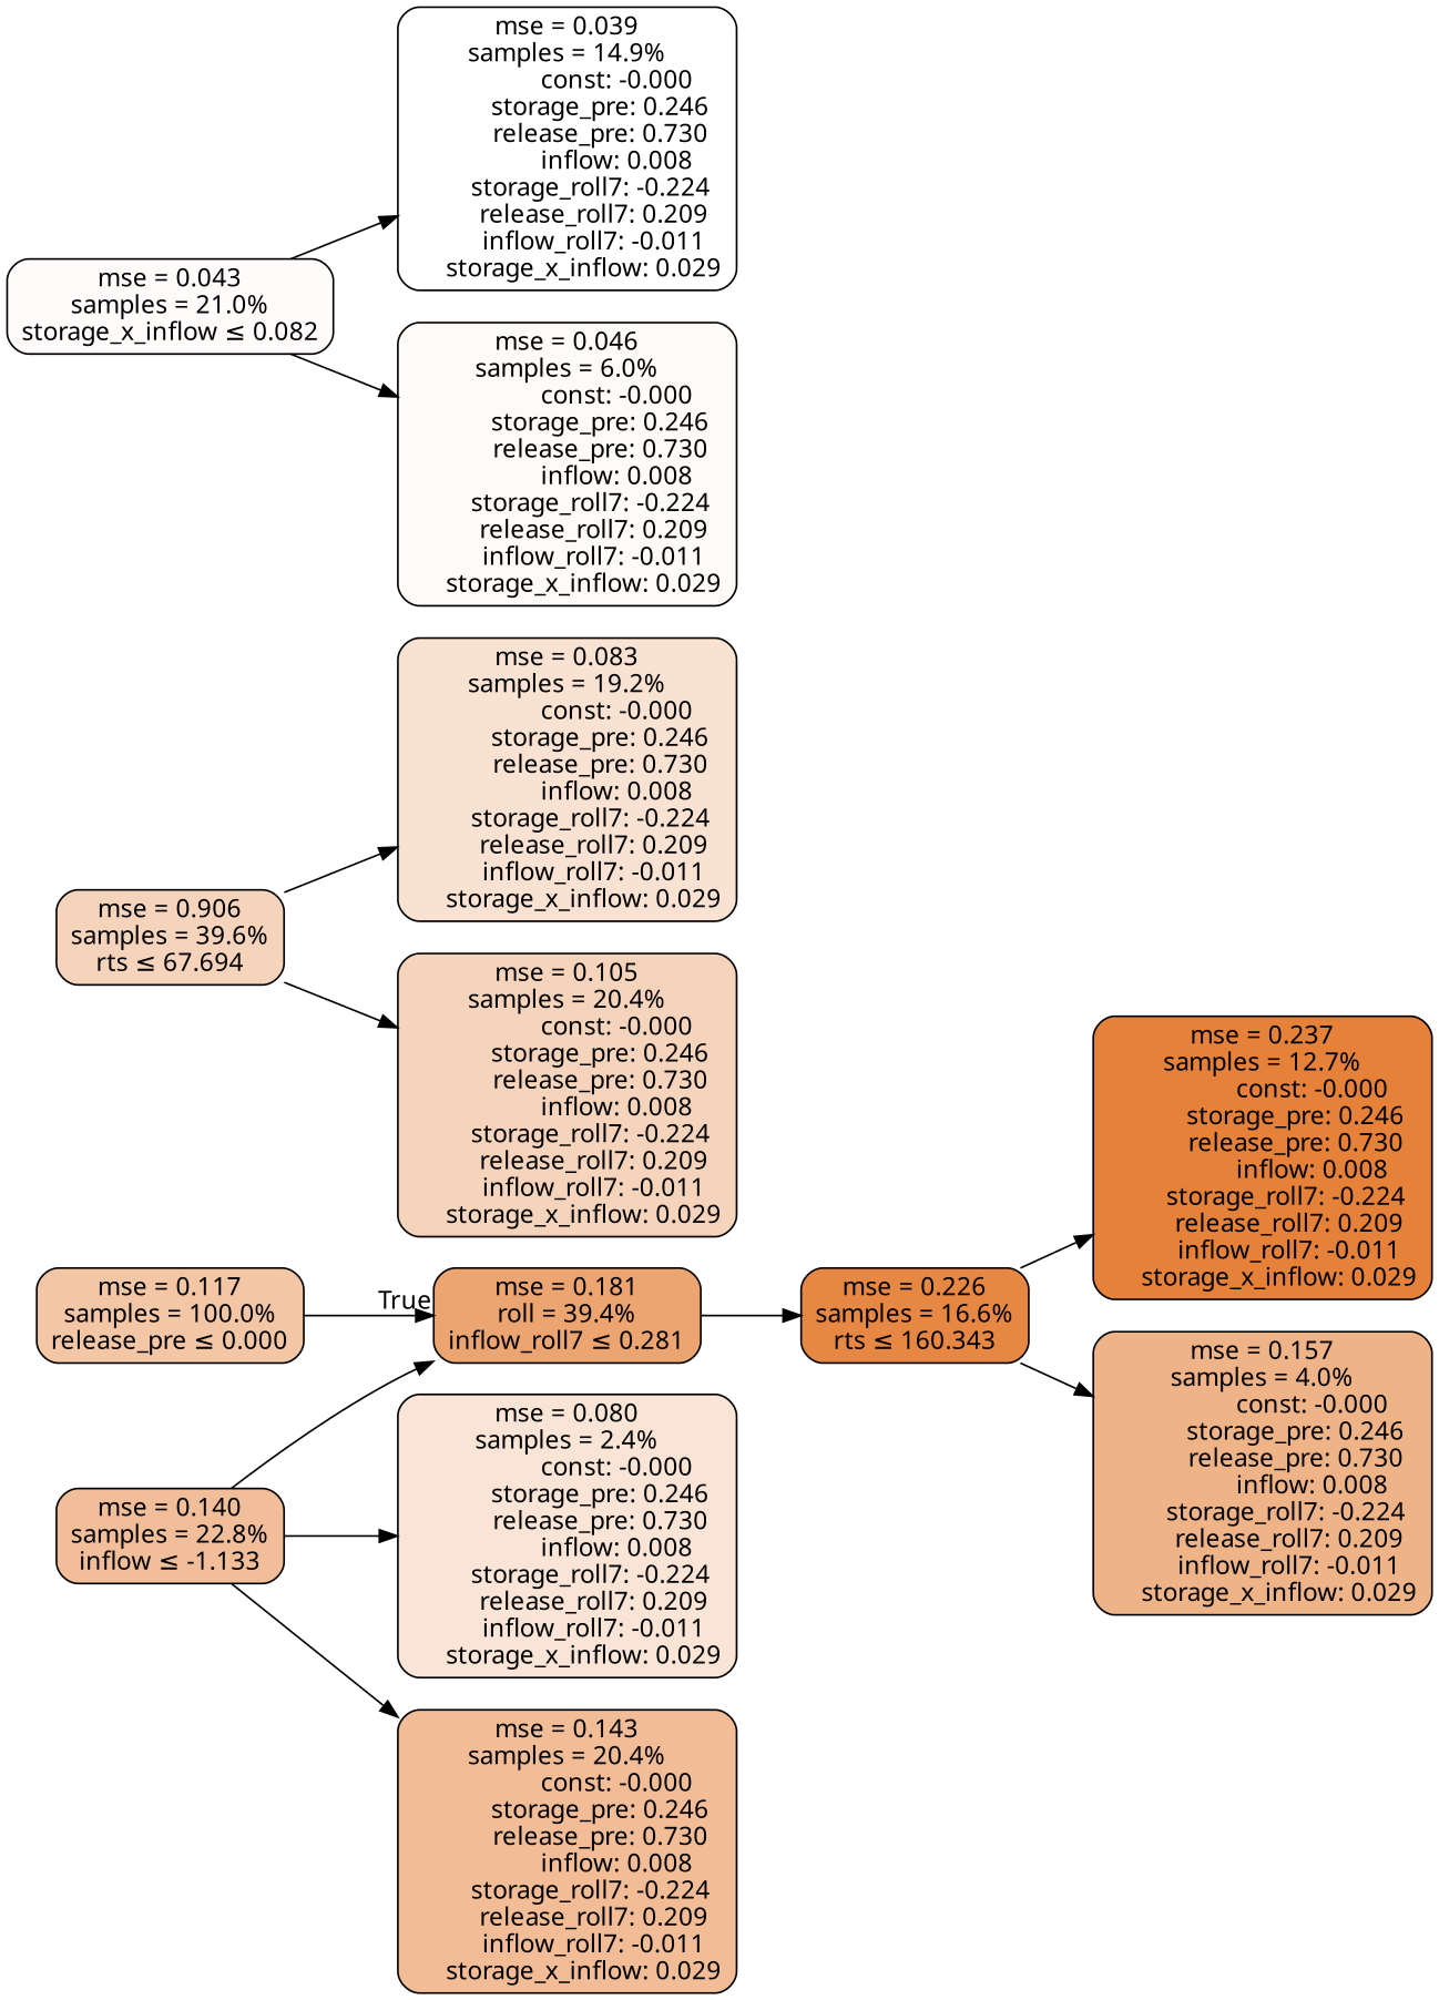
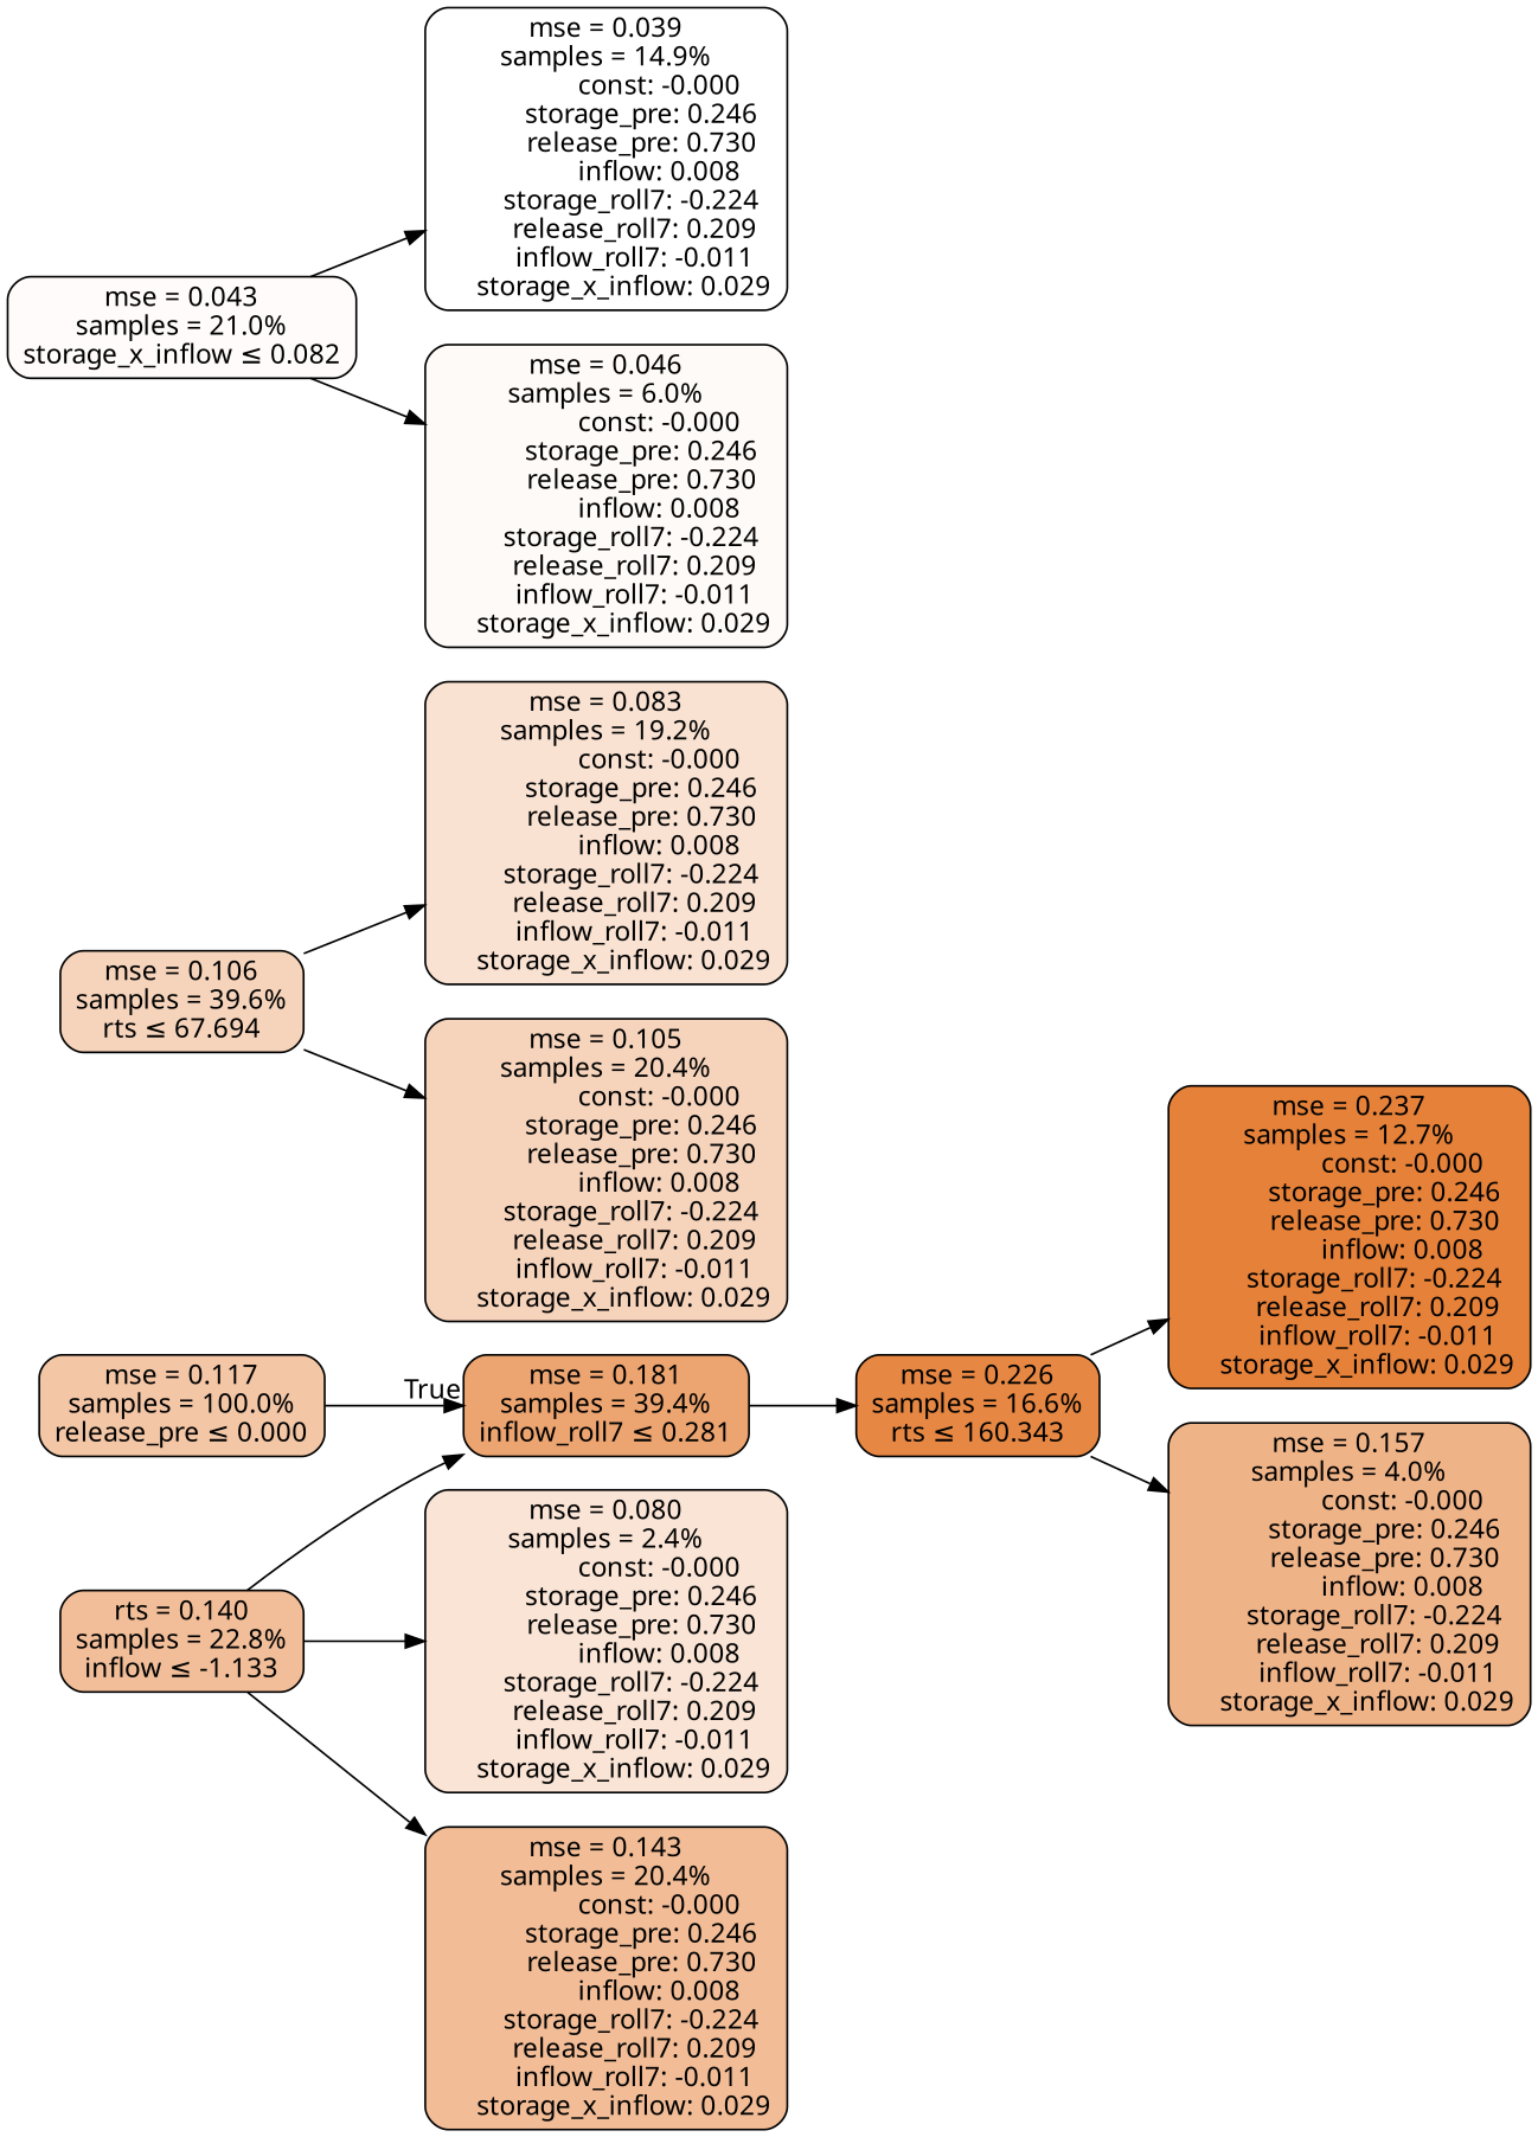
  digraph {
    fontname="Noto Sans"
    rankdir=LR
    node [color=black fontname="Noto Sans" shape=rectangle style="filled, rounded"]
    edge [fontname="Noto Sans"]
    n1 [fillcolor="#f3c6a6" label="mse = 0.117\nsamples = 100.0%\nrelease_pre &le; 0.000"]
-   n2 [fillcolor="#eca470" label="mse = 0.181\nroll = 39.4%\ninflow_roll7 &le; 0.281"]
+   n2 [fillcolor="#eca470" label="mse = 0.181\nsamples = 39.4%\ninflow_roll7 &le; 0.281"]
    n3 [fillcolor="#e68743" label="mse = 0.226\nsamples = 16.6%\nrts &le; 160.343"]
-   n4 [fillcolor="#f6d4bb" label="mse = 0.906\nsamples = 39.6%\nrts &le; 67.694"]
+   n4 [fillcolor="#f6d4bb" label="mse = 0.106\nsamples = 39.6%\nrts &le; 67.694"]
    n5 [fillcolor="#f9e2d2" label="mse = 0.083\nsamples = 19.2%\n               const: -0.000\n          storage_pre: 0.246\n          release_pre: 0.730\n               inflow: 0.008\n       storage_roll7: -0.224\n        release_roll7: 0.209\n        inflow_roll7: -0.011\n     storage_x_inflow: 0.029"]
    n6 [fillcolor="#f6d4bc" label="mse = 0.105\nsamples = 20.4%\n               const: -0.000\n          storage_pre: 0.246\n          release_pre: 0.730\n               inflow: 0.008\n       storage_roll7: -0.224\n        release_roll7: 0.209\n        inflow_roll7: -0.011\n     storage_x_inflow: 0.029"]
    n7 [fillcolor="#fefbfa" label="mse = 0.043\nsamples = 21.0%\nstorage_x_inflow &le; 0.082"]
    n8 [fillcolor="#ffffff" label="mse = 0.039\nsamples = 14.9%\n               const: -0.000\n          storage_pre: 0.246\n          release_pre: 0.730\n               inflow: 0.008\n       storage_roll7: -0.224\n        release_roll7: 0.209\n        inflow_roll7: -0.011\n     storage_x_inflow: 0.029"]
    n9 [fillcolor="#fefaf7" label="mse = 0.046\nsamples = 6.0%\n               const: -0.000\n          storage_pre: 0.246\n          release_pre: 0.730\n               inflow: 0.008\n       storage_roll7: -0.224\n        release_roll7: 0.209\n        inflow_roll7: -0.011\n     storage_x_inflow: 0.029"]
-   n10 [fillcolor="#f1be99" label="mse = 0.140\nsamples = 22.8%\ninflow &le; -1.133"]
+   n10 [fillcolor="#f1be99" label="rts = 0.140\nsamples = 22.8%\ninflow &le; -1.133"]
    n11 [fillcolor="#f9e4d5" label="mse = 0.080\nsamples = 2.4%\n               const: -0.000\n          storage_pre: 0.246\n          release_pre: 0.730\n               inflow: 0.008\n       storage_roll7: -0.224\n        release_roll7: 0.209\n        inflow_roll7: -0.011\n     storage_x_inflow: 0.029"]
    n12 [fillcolor="#f1bc96" label="mse = 0.143\nsamples = 20.4%\n               const: -0.000\n          storage_pre: 0.246\n          release_pre: 0.730\n               inflow: 0.008\n       storage_roll7: -0.224\n        release_roll7: 0.209\n        inflow_roll7: -0.011\n     storage_x_inflow: 0.029"]
    n13 [fillcolor="#e58139" label="mse = 0.237\nsamples = 12.7%\n               const: -0.000\n          storage_pre: 0.246\n          release_pre: 0.730\n               inflow: 0.008\n       storage_roll7: -0.224\n        release_roll7: 0.209\n        inflow_roll7: -0.011\n     storage_x_inflow: 0.029"]
    n14 [fillcolor="#efb388" label="mse = 0.157\nsamples = 4.0%\n               const: -0.000\n          storage_pre: 0.246\n          release_pre: 0.730\n               inflow: 0.008\n       storage_roll7: -0.224\n        release_roll7: 0.209\n        inflow_roll7: -0.011\n     storage_x_inflow: 0.029"]
    n1 -> n2 [headlabel=True labelangle=-45 labeldistance=2.5]
    n2 -> n3
    n3 -> n13
    n3 -> n14
    n4 -> n5
    n4 -> n6
    n7 -> n8
    n7 -> n9
    n10 -> n2
    n10 -> n11
    n10 -> n12
  }
